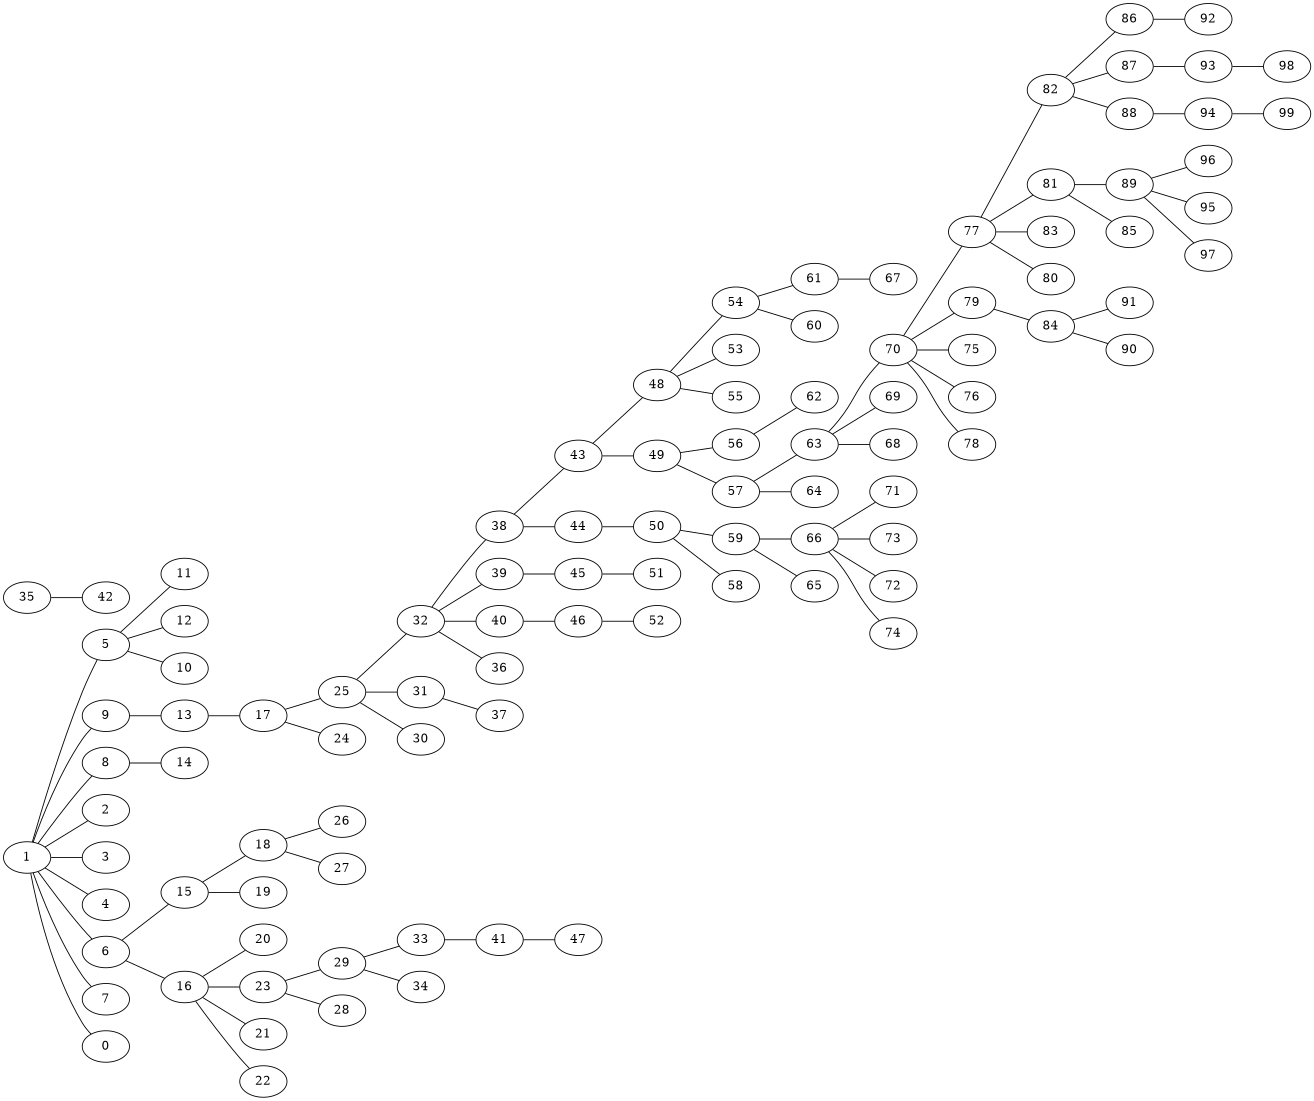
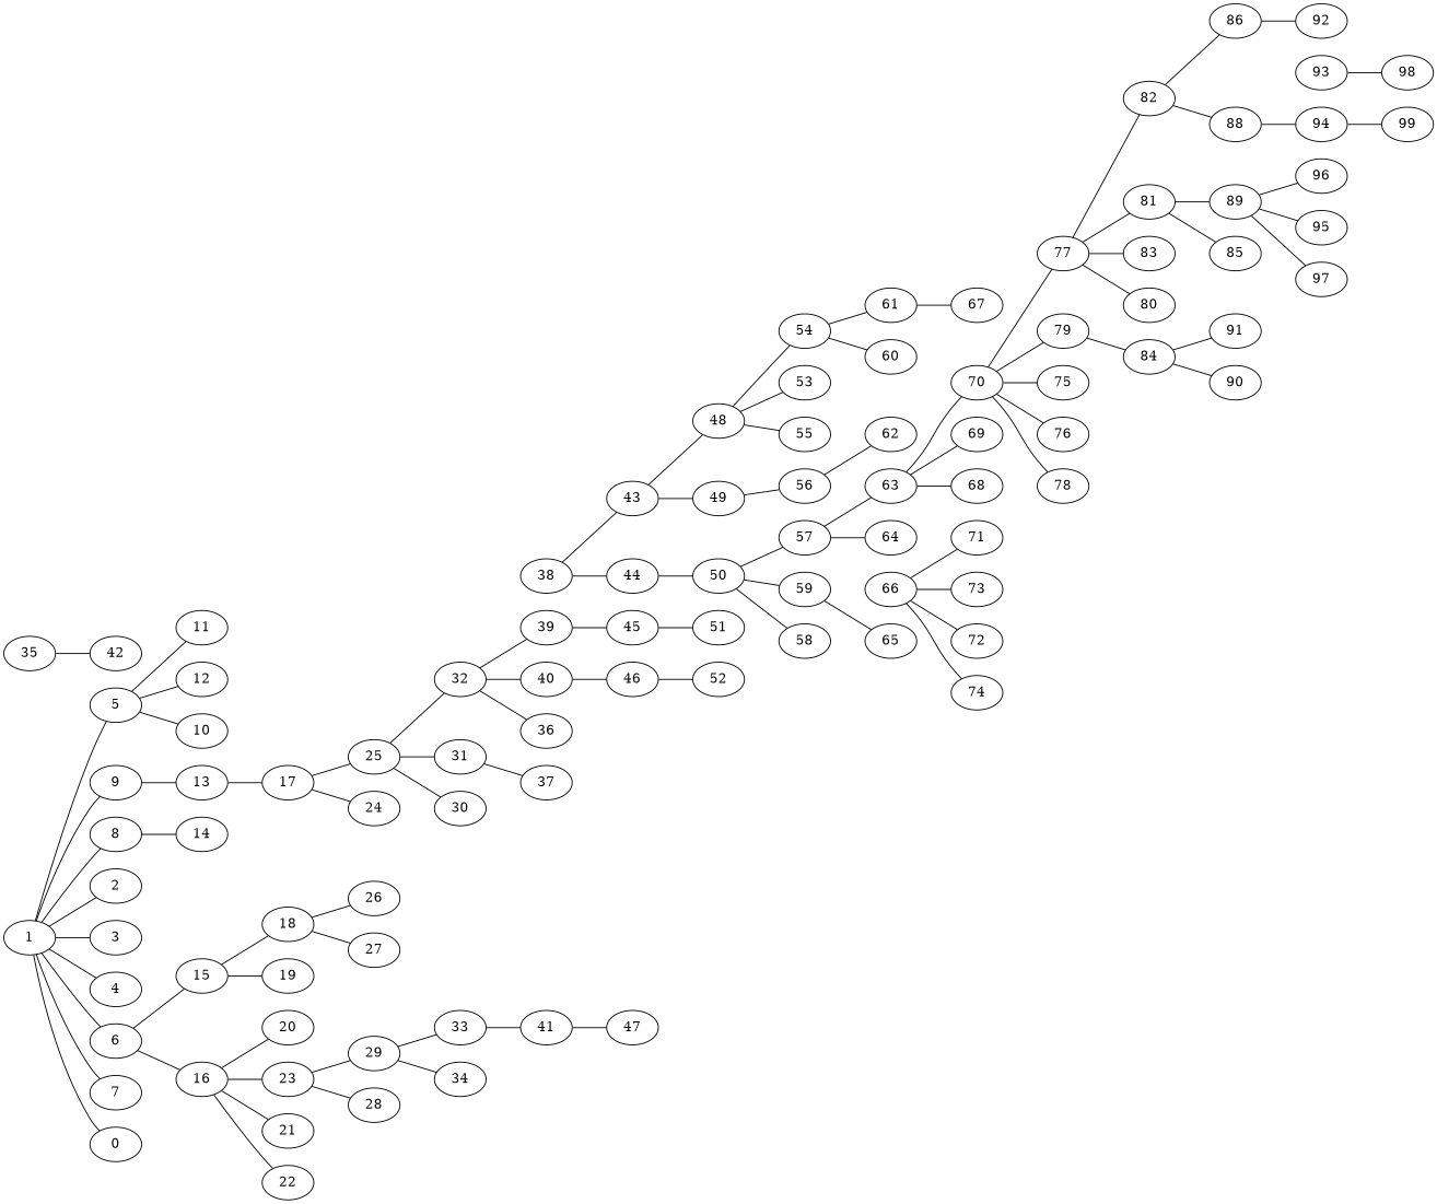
  strict graph {
    rankdir=LR
    1
    5
    9
    8
    2
    3
    4
    6
    7
    0
    11
    12
    10
    13
    14
    15
    16
    17
    18
    19
    20
    23
    21
    22
    25
    24
    26
    27
    29
    28
    32
    31
    30
    33
    34
    38
    39
    40
    36
    37
    41
    35
    42
    43
    44
    45
    46
    47
    48
    49
    50
    51
    52
    54
    53
    55
    56
    57
    59
    58
    61
    60
    62
    63
    64
    66
    65
    67
    70
    69
    68
    71
    73
    72
    74
    77
    79
    75
    76
    78
    82
    81
    83
    80
    84
    86
-   87
    88
    89
    85
    91
    90
    92
    93
    94
    96
    95
    97
    98
    99
    1 -- 5
    1 -- 9
    1 -- 8
    1 -- 2
    1 -- 3
    1 -- 4
    1 -- 6
    1 -- 7
    1 -- 0
    5 -- 11
    5 -- 12
    5 -- 10
    9 -- 13
    8 -- 14
    6 -- 15
    6 -- 16
    13 -- 17
    15 -- 18
    15 -- 19
    16 -- 20
    16 -- 23
    16 -- 21
    16 -- 22
    17 -- 25
    17 -- 24
    18 -- 26
    18 -- 27
    23 -- 29
    23 -- 28
    25 -- 32
    25 -- 31
    25 -- 30
    29 -- 33
    29 -- 34
-   32 -- 38
    32 -- 39
    32 -- 40
    32 -- 36
    31 -- 37
    33 -- 41
    38 -- 43
    38 -- 44
    39 -- 45
    40 -- 46
    41 -- 47
    35 -- 42
    43 -- 48
    43 -- 49
    44 -- 50
    45 -- 51
    46 -- 52
    48 -- 54
    48 -- 53
    48 -- 55
    49 -- 56
-   49 -- 57
+   50 -- 57
    50 -- 59
    50 -- 58
    54 -- 61
    54 -- 60
    56 -- 62
    57 -- 63
    57 -- 64
-   59 -- 66
    59 -- 65
    61 -- 67
    63 -- 70
    63 -- 69
    63 -- 68
    66 -- 71
    66 -- 73
    66 -- 72
    66 -- 74
    70 -- 77
    70 -- 79
    70 -- 75
    70 -- 76
    70 -- 78
    77 -- 82
    77 -- 81
    77 -- 83
    77 -- 80
    79 -- 84
    82 -- 86
-   82 -- 87
    82 -- 88
    81 -- 89
    81 -- 85
    84 -- 91
    84 -- 90
    86 -- 92
-   87 -- 93
    88 -- 94
    89 -- 96
    89 -- 95
    89 -- 97
    93 -- 98
    94 -- 99
  }
